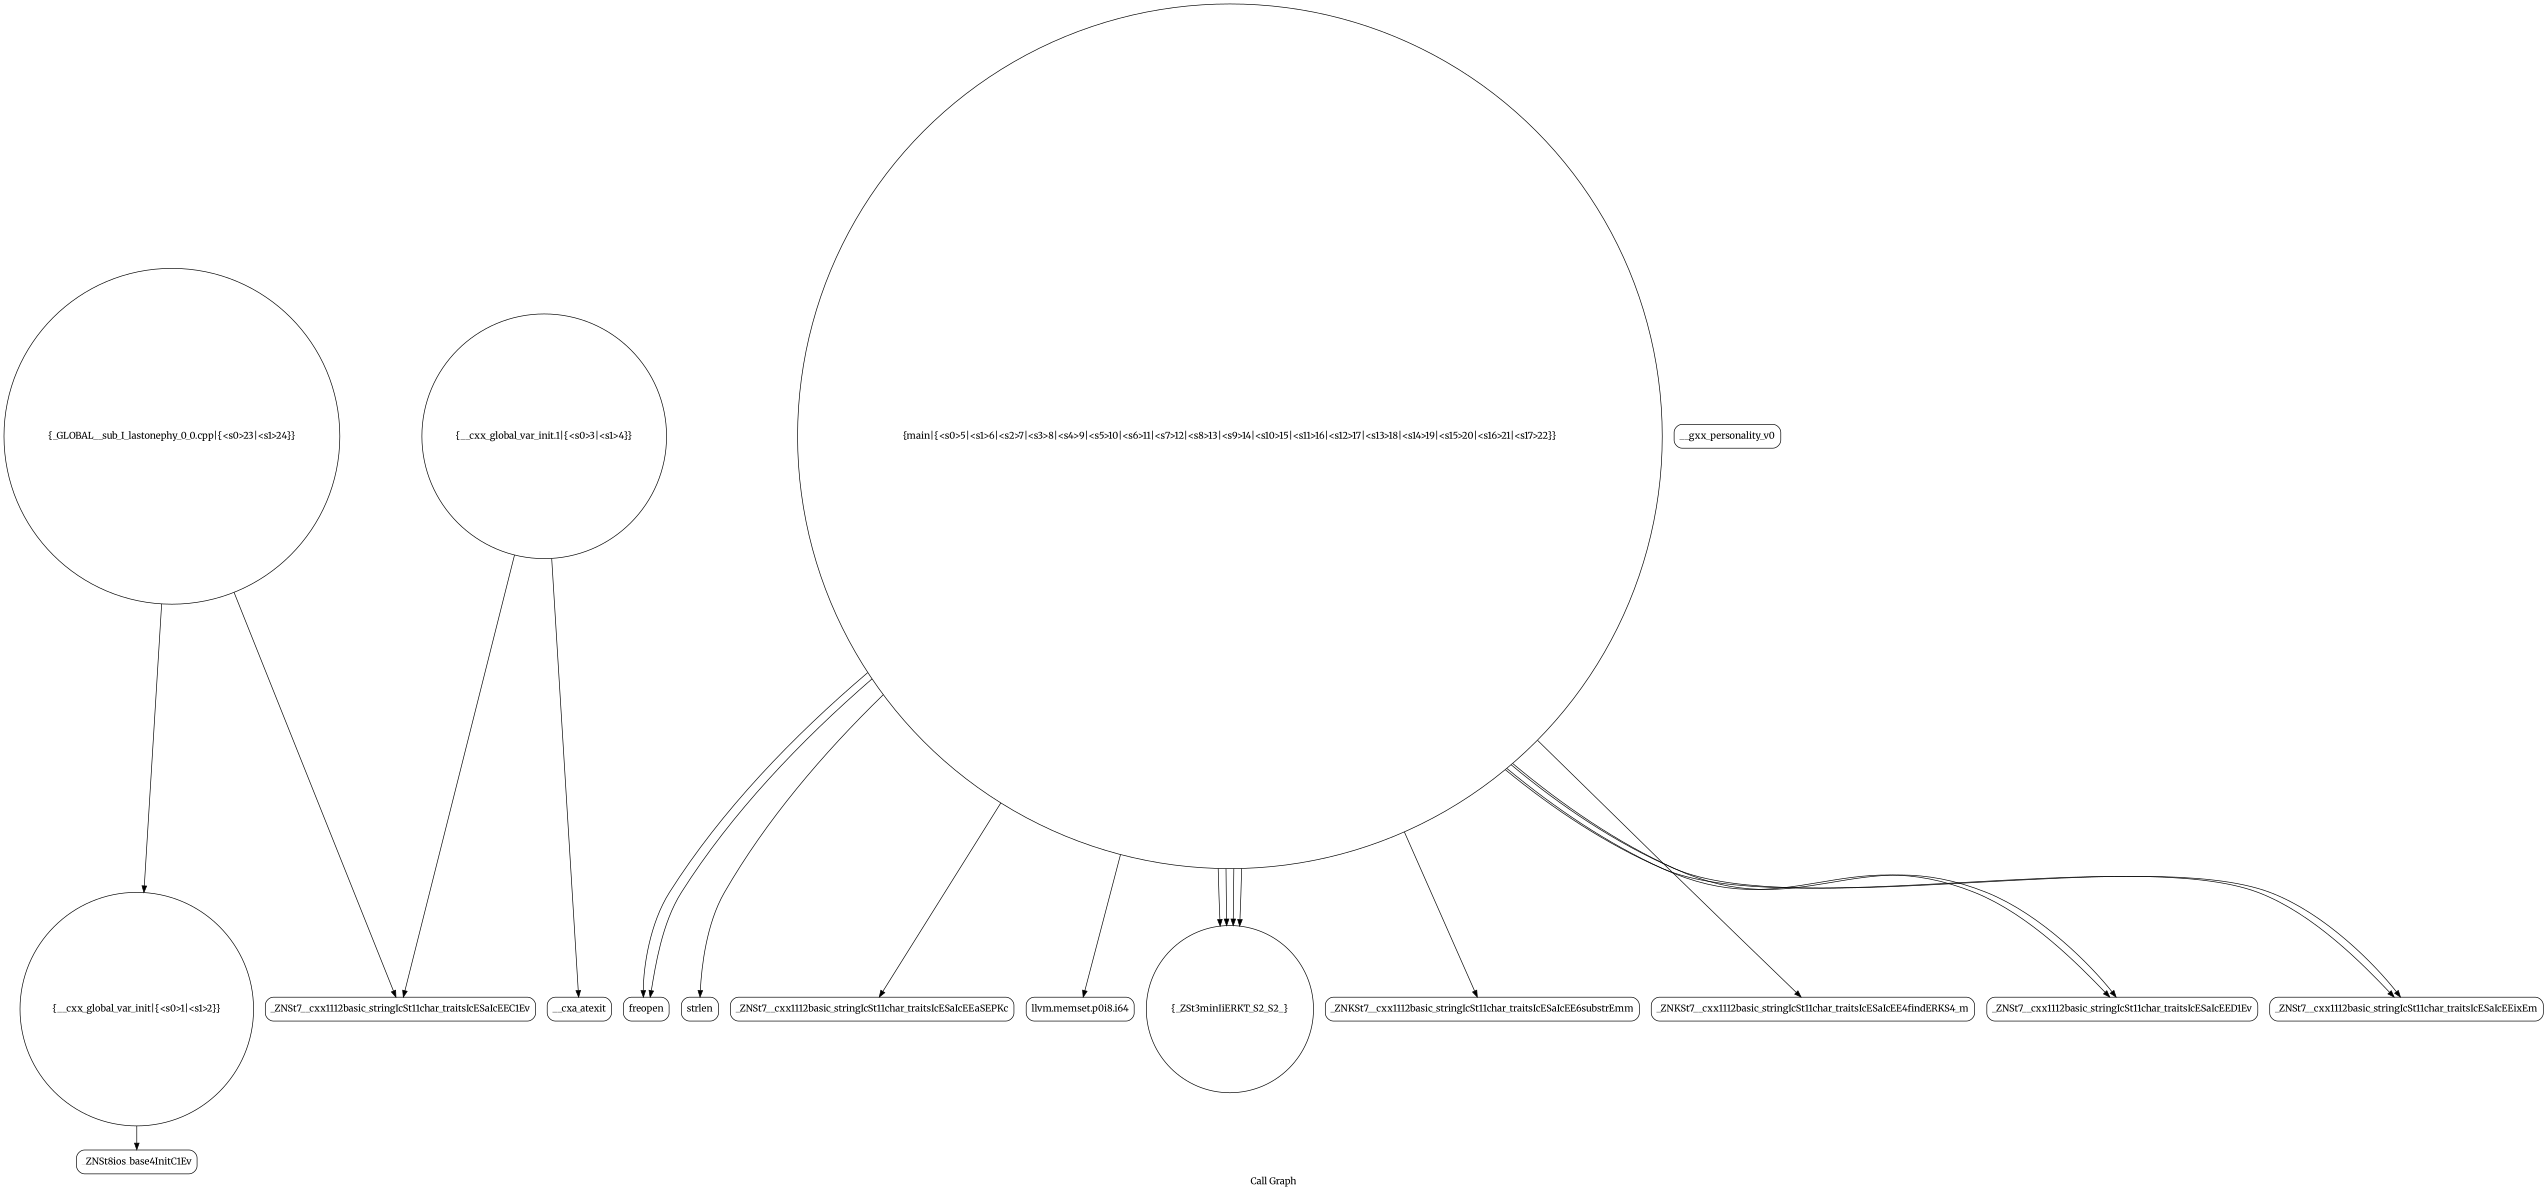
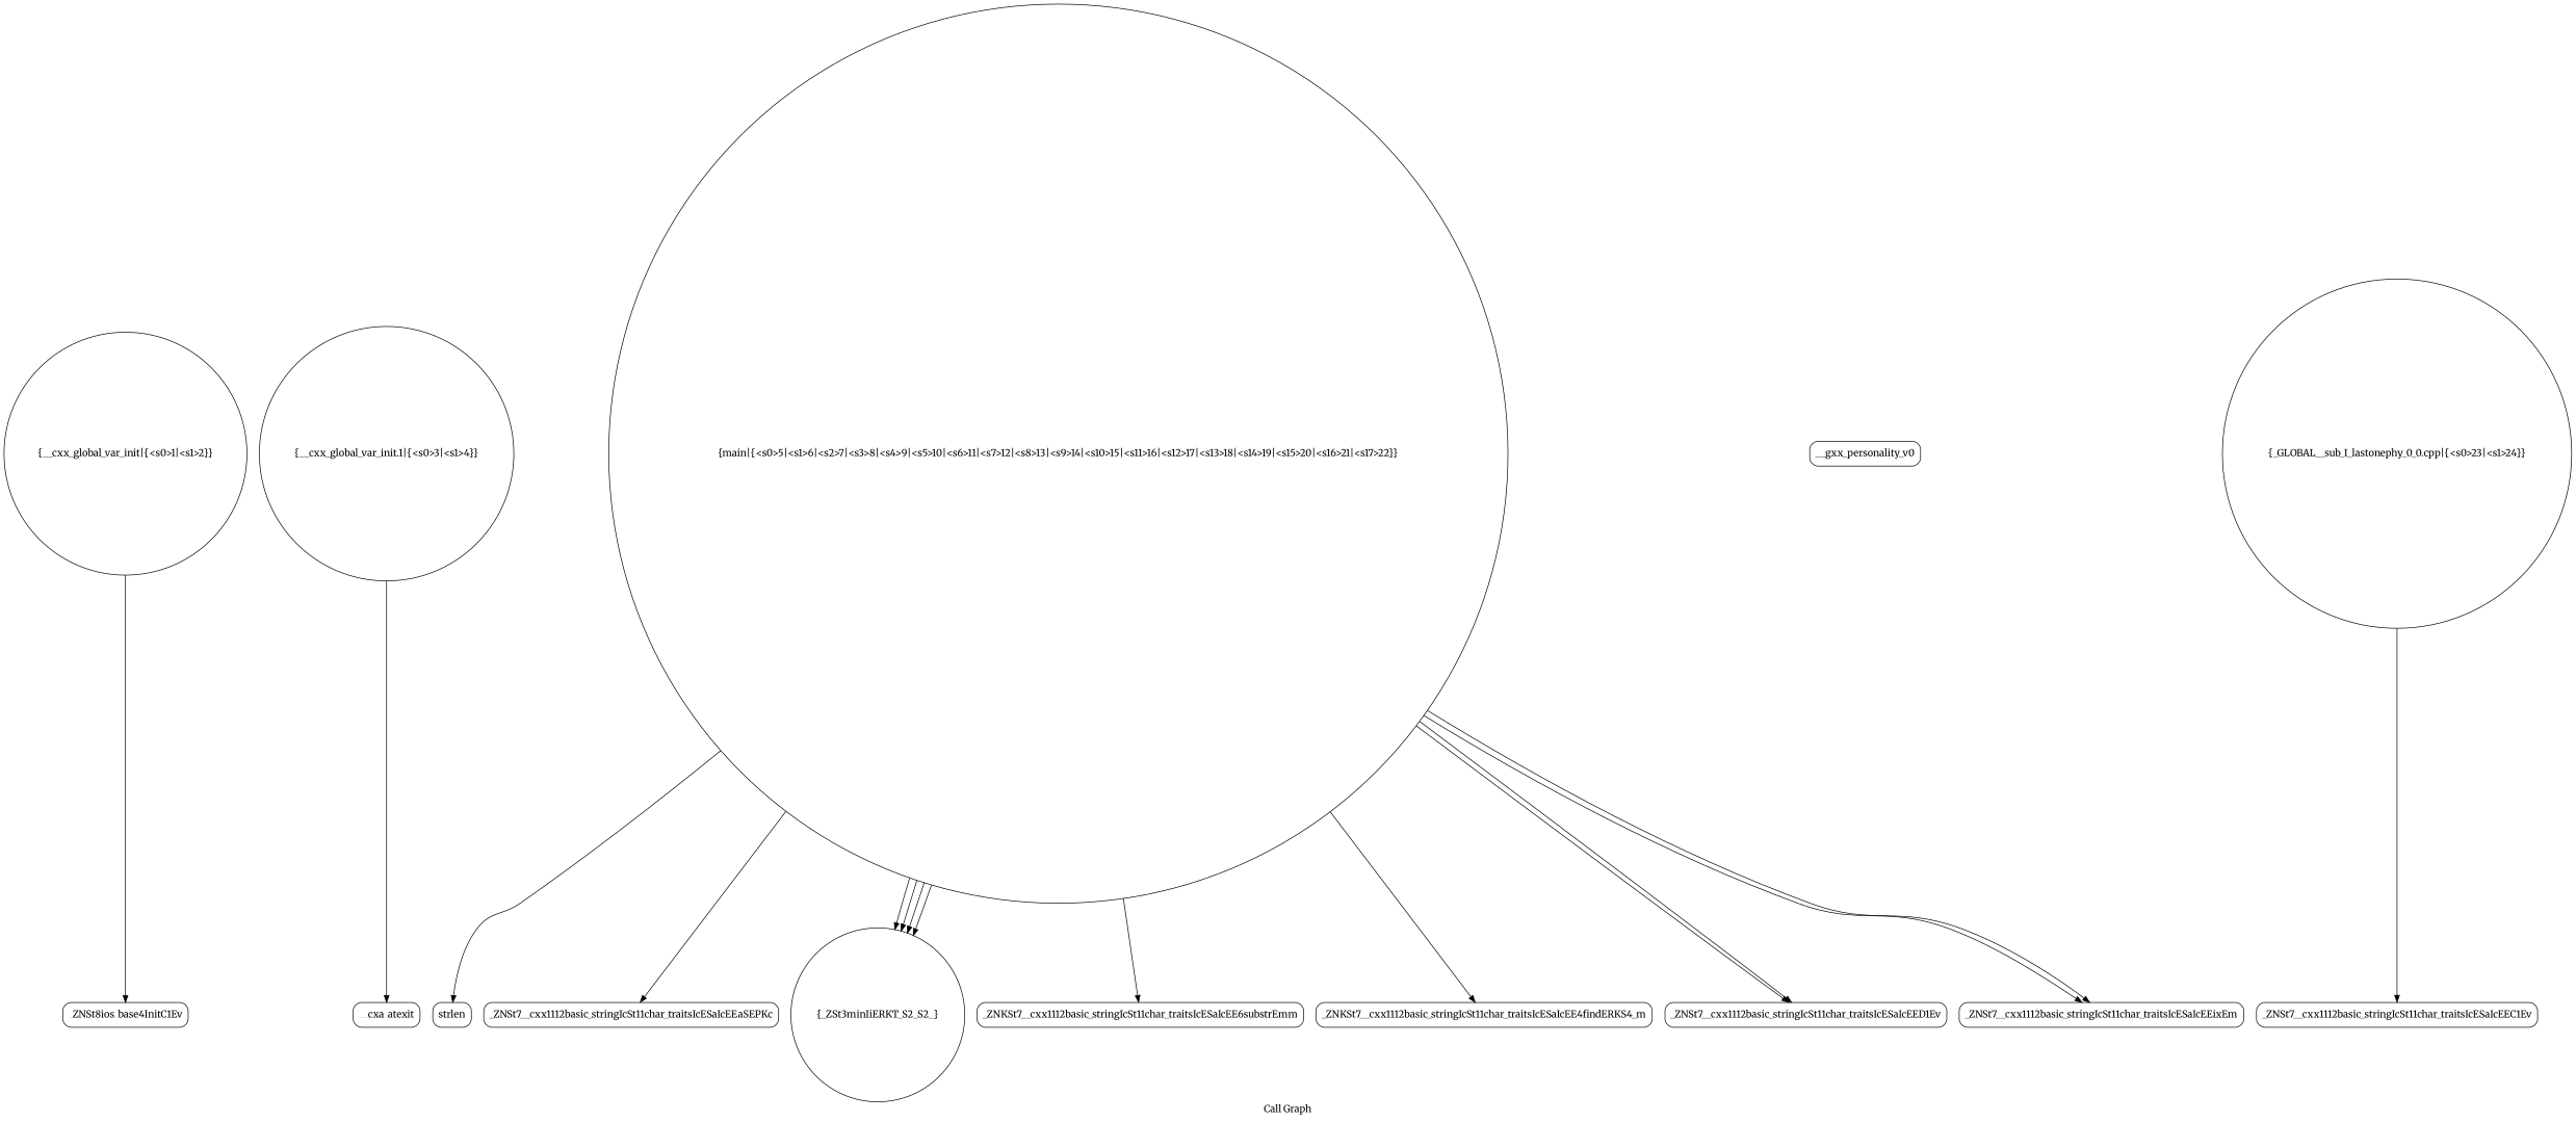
  digraph {
    fontname=Merriweather
    label="Call Graph"
    node [fontname=Merriweather shape=Mrecord]
    edge [color=black fontname=Merriweather tailport=s0]
    n1 [label="{__cxx_global_var_init|{<s0>1|<s1>2}}" shape=circle]
    n2 [label="{_ZNSt8ios_base4InitC1Ev}"]
    n3 [label="{__cxa_atexit}"]
    n4 [label="{main|{<s0>5|<s1>6|<s2>7|<s3>8|<s4>9|<s5>10|<s6>11|<s7>12|<s8>13|<s9>14|<s10>15|<s11>16|<s12>17|<s13>18|<s14>19|<s15>20|<s16>21|<s17>22}}" shape=circle]
-   n5 [label="{freopen}"]
    n6 [label="{strlen}"]
    n7 [label="{_ZNSt7__cxx1112basic_stringIcSt11char_traitsIcESaIcEEaSEPKc}"]
-   n8 [label="{llvm.memset.p0i8.i64}"]
    n9 [label="{_ZSt3minIiERKT_S2_S2_}" shape=circle]
    n10 [label="{_ZNKSt7__cxx1112basic_stringIcSt11char_traitsIcESaIcEE6substrEmm}"]
    n11 [label="{_ZNKSt7__cxx1112basic_stringIcSt11char_traitsIcESaIcEE4findERKS4_m}"]
    n12 [label="{_ZNSt7__cxx1112basic_stringIcSt11char_traitsIcESaIcEED1Ev}"]
    n13 [label="{_ZNSt7__cxx1112basic_stringIcSt11char_traitsIcESaIcEEixEm}"]
    n14 [label="{__gxx_personality_v0}"]
    n15 [label="{__cxx_global_var_init.1|{<s0>3|<s1>4}}" shape=circle]
    n16 [label="{_ZNSt7__cxx1112basic_stringIcSt11char_traitsIcESaIcEEC1Ev}"]
    n17 [label="{_GLOBAL__sub_I_lastonephy_0_0.cpp|{<s0>23|<s1>24}}" shape=circle]
    n1 -> n2
-   n4 -> n5
-   n4 -> n5 [tailport=s1]
    n4 -> n6 [tailport=s4]
    n4 -> n7 [tailport=s5]
-   n4 -> n8 [tailport=s6]
    n4 -> n9 [tailport=s7]
    n4 -> n9 [tailport=s10]
    n4 -> n9 [tailport=s15]
    n4 -> n9 [tailport=s16]
    n4 -> n10 [tailport=s8]
    n4 -> n11 [tailport=s9]
    n4 -> n12 [tailport=s11]
    n4 -> n12 [tailport=s12]
    n4 -> n13 [tailport=s13]
    n4 -> n13 [tailport=s14]
    n15 -> n3 [tailport=s1]
-   n15 -> n16
-   n17 -> n1
    n17 -> n16 [tailport=s1]
  }
